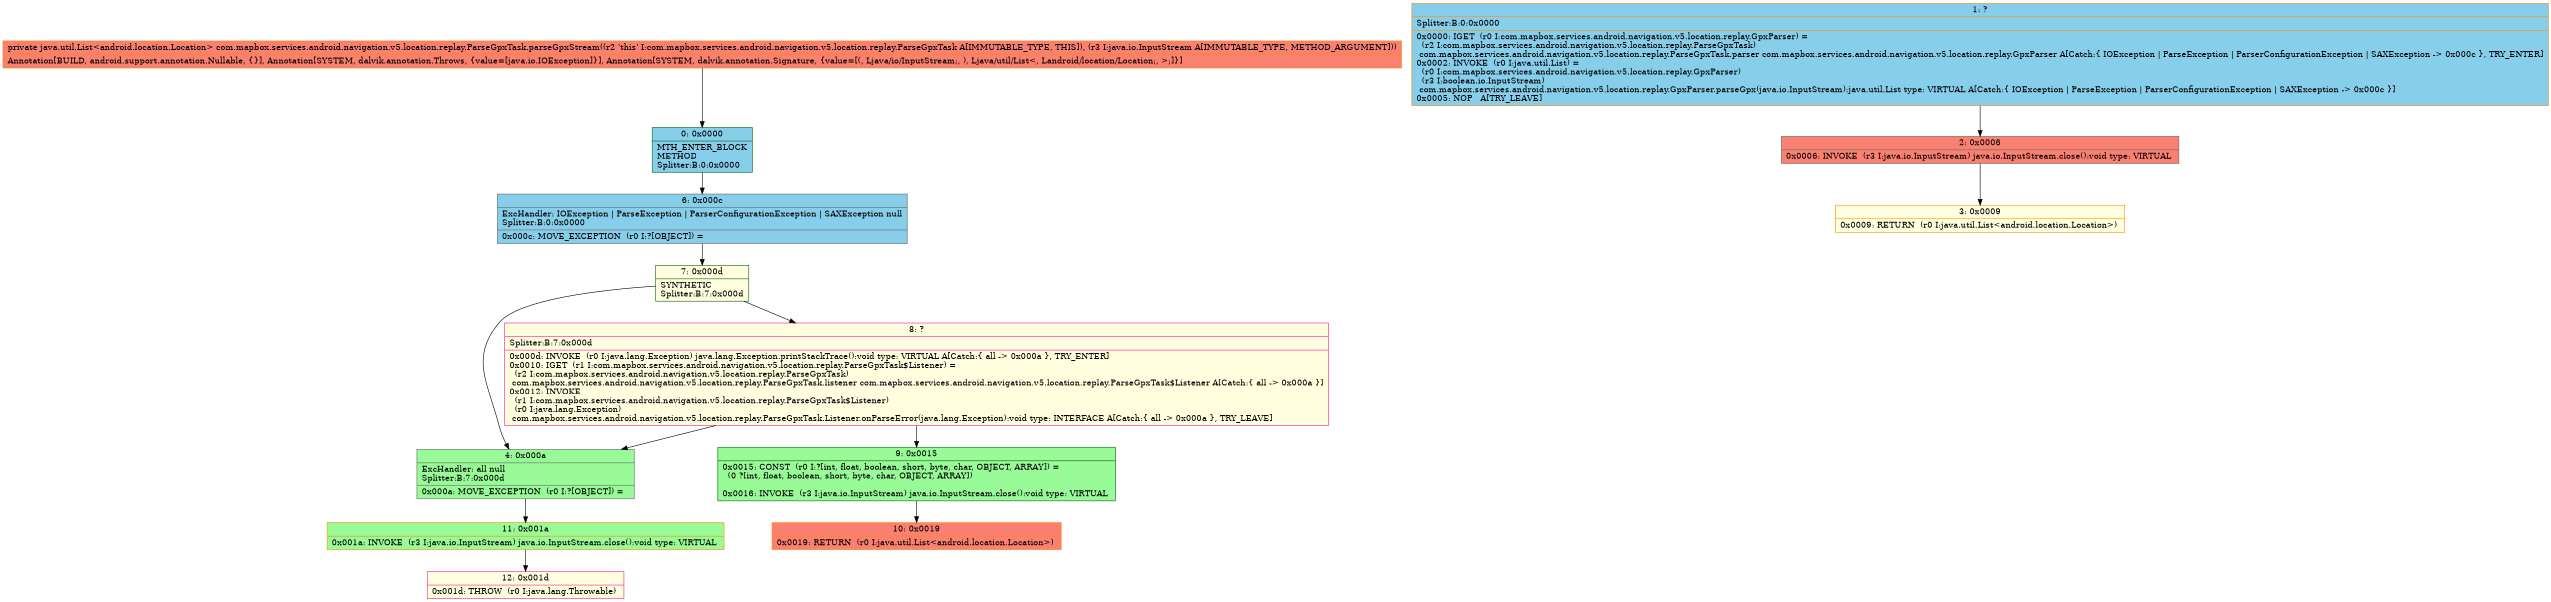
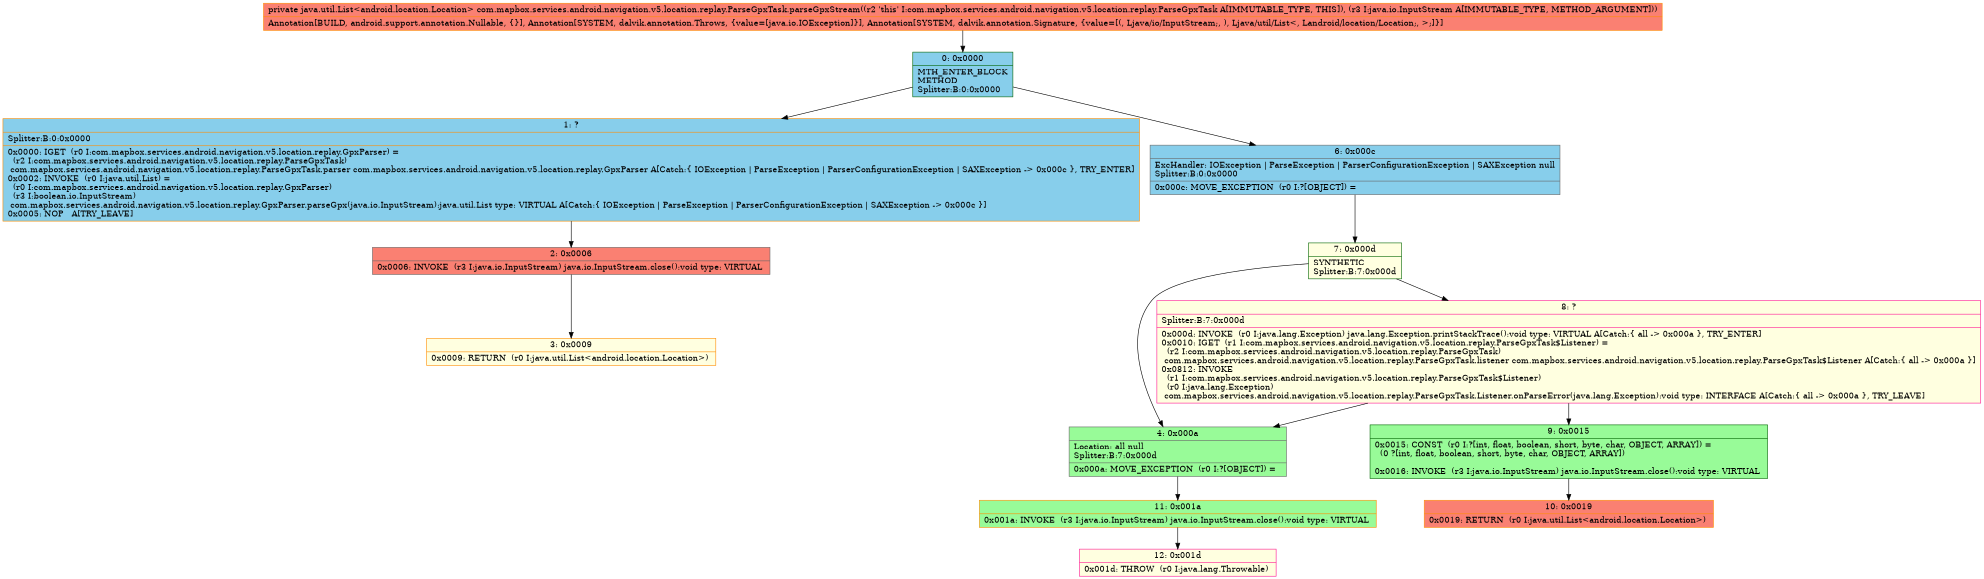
  digraph {
    node [color=darkorange fillcolor=lightyellow shape=record style=filled]
    n1 [color=darkgreen fillcolor=skyblue label="{0\:\ 0x0000|MTH_ENTER_BLOCK\lMETHOD\lSplitter:B:0:0x0000\l}"]
    n2 [fillcolor=skyblue label="{1\:\ ?|Splitter:B:0:0x0000\l|0x0000: IGET  (r0 I:com.mapbox.services.android.navigation.v5.location.replay.GpxParser) = \l  (r2 I:com.mapbox.services.android.navigation.v5.location.replay.ParseGpxTask)\l com.mapbox.services.android.navigation.v5.location.replay.ParseGpxTask.parser com.mapbox.services.android.navigation.v5.location.replay.GpxParser A[Catch:\{ IOException \| ParseException \| ParserConfigurationException \| SAXException \-\> 0x000c \}, TRY_ENTER]\l0x0002: INVOKE  (r0 I:java.util.List) = \l  (r0 I:com.mapbox.services.android.navigation.v5.location.replay.GpxParser)\l  (r3 I:boolean.io.InputStream)\l com.mapbox.services.android.navigation.v5.location.replay.GpxParser.parseGpx(java.io.InputStream):java.util.List type: VIRTUAL A[Catch:\{ IOException \| ParseException \| ParserConfigurationException \| SAXException \-\> 0x000c \}]\l0x0005: NOP   A[TRY_LEAVE]\l}"]
    n3 [color=gray40 fillcolor=skyblue label="{6\:\ 0x000c|ExcHandler: IOException \| ParseException \| ParserConfigurationException \| SAXException null\lSplitter:B:0:0x0000\l|0x000c: MOVE_EXCEPTION  (r0 I:?[OBJECT]) =  \l}"]
    n4 [color=gray40 fillcolor=salmon label="{2\:\ 0x0006|0x0006: INVOKE  (r3 I:java.io.InputStream) java.io.InputStream.close():void type: VIRTUAL \l}"]
    n5 [color=darkgreen label="{7\:\ 0x000d|SYNTHETIC\lSplitter:B:7:0x000d\l}"]
    n6 [label="{3\:\ 0x0009|0x0009: RETURN  (r0 I:java.util.List\<android.location.Location\>) \l}"]
-   n7 [color=gray40 fillcolor=palegreen label="{4\:\ 0x000a|ExcHandler: all null\lSplitter:B:7:0x000d\l|0x000a: MOVE_EXCEPTION  (r0 I:?[OBJECT]) =  \l}"]
+   n7 [color=gray40 fillcolor=palegreen label="{4\:\ 0x000a|Location: all null\lSplitter:B:7:0x000d\l|0x000a: MOVE_EXCEPTION  (r0 I:?[OBJECT]) =  \l}"]
    n8 [fillcolor=palegreen label="{11\:\ 0x001a|0x001a: INVOKE  (r3 I:java.io.InputStream) java.io.InputStream.close():void type: VIRTUAL \l}"]
    n9 [color=deeppink label="{12\:\ 0x001d|0x001d: THROW  (r0 I:java.lang.Throwable) \l}"]
-   n10 [color=deeppink label="{8\:\ ?|Splitter:B:7:0x000d\l|0x000d: INVOKE  (r0 I:java.lang.Exception) java.lang.Exception.printStackTrace():void type: VIRTUAL A[Catch:\{ all \-\> 0x000a \}, TRY_ENTER]\l0x0010: IGET  (r1 I:com.mapbox.services.android.navigation.v5.location.replay.ParseGpxTask$Listener) = \l  (r2 I:com.mapbox.services.android.navigation.v5.location.replay.ParseGpxTask)\l com.mapbox.services.android.navigation.v5.location.replay.ParseGpxTask.listener com.mapbox.services.android.navigation.v5.location.replay.ParseGpxTask$Listener A[Catch:\{ all \-\> 0x000a \}]\l0x0012: INVOKE  \l  (r1 I:com.mapbox.services.android.navigation.v5.location.replay.ParseGpxTask$Listener)\l  (r0 I:java.lang.Exception)\l com.mapbox.services.android.navigation.v5.location.replay.ParseGpxTask.Listener.onParseError(java.lang.Exception):void type: INTERFACE A[Catch:\{ all \-\> 0x000a \}, TRY_LEAVE]\l}"]
+   n10 [color=deeppink label="{8\:\ ?|Splitter:B:7:0x000d\l|0x000d: INVOKE  (r0 I:java.lang.Exception) java.lang.Exception.printStackTrace():void type: VIRTUAL A[Catch:\{ all \-\> 0x000a \}, TRY_ENTER]\l0x0010: IGET  (r1 I:com.mapbox.services.android.navigation.v5.location.replay.ParseGpxTask$Listener) = \l  (r2 I:com.mapbox.services.android.navigation.v5.location.replay.ParseGpxTask)\l com.mapbox.services.android.navigation.v5.location.replay.ParseGpxTask.listener com.mapbox.services.android.navigation.v5.location.replay.ParseGpxTask$Listener A[Catch:\{ all \-\> 0x000a \}]\l0x0812: INVOKE  \l  (r1 I:com.mapbox.services.android.navigation.v5.location.replay.ParseGpxTask$Listener)\l  (r0 I:java.lang.Exception)\l com.mapbox.services.android.navigation.v5.location.replay.ParseGpxTask.Listener.onParseError(java.lang.Exception):void type: INTERFACE A[Catch:\{ all \-\> 0x000a \}, TRY_LEAVE]\l}"]
    n11 [color=darkgreen fillcolor=palegreen label="{9\:\ 0x0015|0x0015: CONST  (r0 I:?[int, float, boolean, short, byte, char, OBJECT, ARRAY]) = \l  (0 ?[int, float, boolean, short, byte, char, OBJECT, ARRAY])\l \l0x0016: INVOKE  (r3 I:java.io.InputStream) java.io.InputStream.close():void type: VIRTUAL \l}"]
    n12 [fillcolor=salmon label="{10\:\ 0x0019|0x0019: RETURN  (r0 I:java.util.List\<android.location.Location\>) \l}"]
    n13 [fillcolor=salmon label="{private java.util.List\<android.location.Location\> com.mapbox.services.android.navigation.v5.location.replay.ParseGpxTask.parseGpxStream((r2 'this' I:com.mapbox.services.android.navigation.v5.location.replay.ParseGpxTask A[IMMUTABLE_TYPE, THIS]), (r3 I:java.io.InputStream A[IMMUTABLE_TYPE, METHOD_ARGUMENT]))  | Annotation[BUILD, android.support.annotation.Nullable, \{\}], Annotation[SYSTEM, dalvik.annotation.Throws, \{value=[java.io.IOException]\}], Annotation[SYSTEM, dalvik.annotation.Signature, \{value=[(, Ljava\/io\/InputStream;, ), Ljava\/util\/List\<, Landroid\/location\/Location;, \>;]\}]\l}"]
+   n1 -> n2
    n1 -> n3
    n2 -> n4
    n3 -> n5
    n4 -> n6
    n5 -> n7
    n5 -> n10
    n7 -> n8
    n8 -> n9
    n10 -> n7
    n10 -> n11
    n11 -> n12
    n13 -> n1
  }
